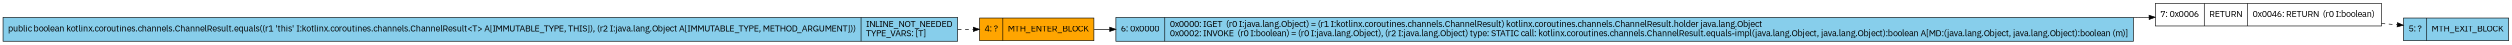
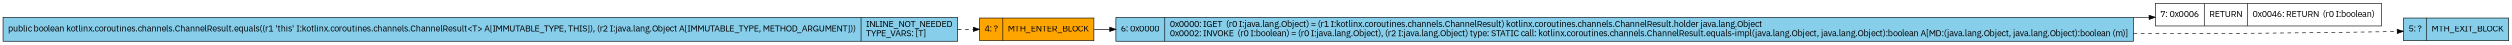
  digraph {
    fontname="IBM Plex Sans"
    rankdir=LR
    node [fillcolor=skyblue fontname="IBM Plex Sans" shape=record style=filled]
    edge [fontname="IBM Plex Sans" style=solid]
    n1 [fillcolor=orange label="{4\:\ ?|MTH_ENTER_BLOCK\l}"]
    n2 [label="{6\:\ 0x0000|0x0000: IGET  (r0 I:java.lang.Object) = (r1 I:kotlinx.coroutines.channels.ChannelResult) kotlinx.coroutines.channels.ChannelResult.holder java.lang.Object \l0x0002: INVOKE  (r0 I:boolean) = (r0 I:java.lang.Object), (r2 I:java.lang.Object) type: STATIC call: kotlinx.coroutines.channels.ChannelResult.equals\-impl(java.lang.Object, java.lang.Object):boolean A[MD:(java.lang.Object, java.lang.Object):boolean (m)]\l}"]
    n3 [fillcolor=white label="{7\:\ 0x0006|RETURN\l|0x0046: RETURN  (r0 I:boolean) \l}"]
    n4 [label="{5\:\ ?|MTH_EXIT_BLOCK\l}"]
    n5 [label="{public boolean kotlinx.coroutines.channels.ChannelResult.equals((r1 'this' I:kotlinx.coroutines.channels.ChannelResult\<T\> A[IMMUTABLE_TYPE, THIS]), (r2 I:java.lang.Object A[IMMUTABLE_TYPE, METHOD_ARGUMENT]))  | INLINE_NOT_NEEDED\lTYPE_VARS: [T]\l}"]
    n1 -> n2
    n2 -> n3
-   n3 -> n4 [style=dashed]
+   n2 -> n4 [style=dashed]
    n5 -> n1 [style=dashed]
  }
